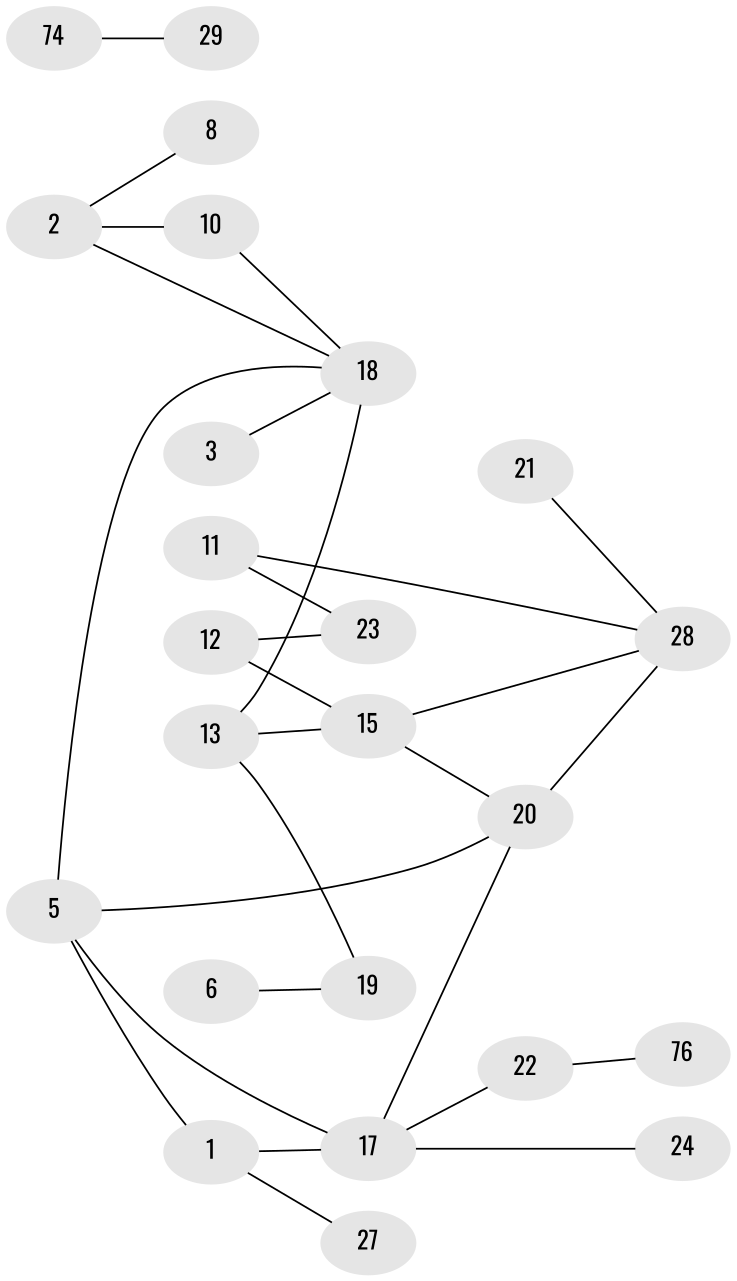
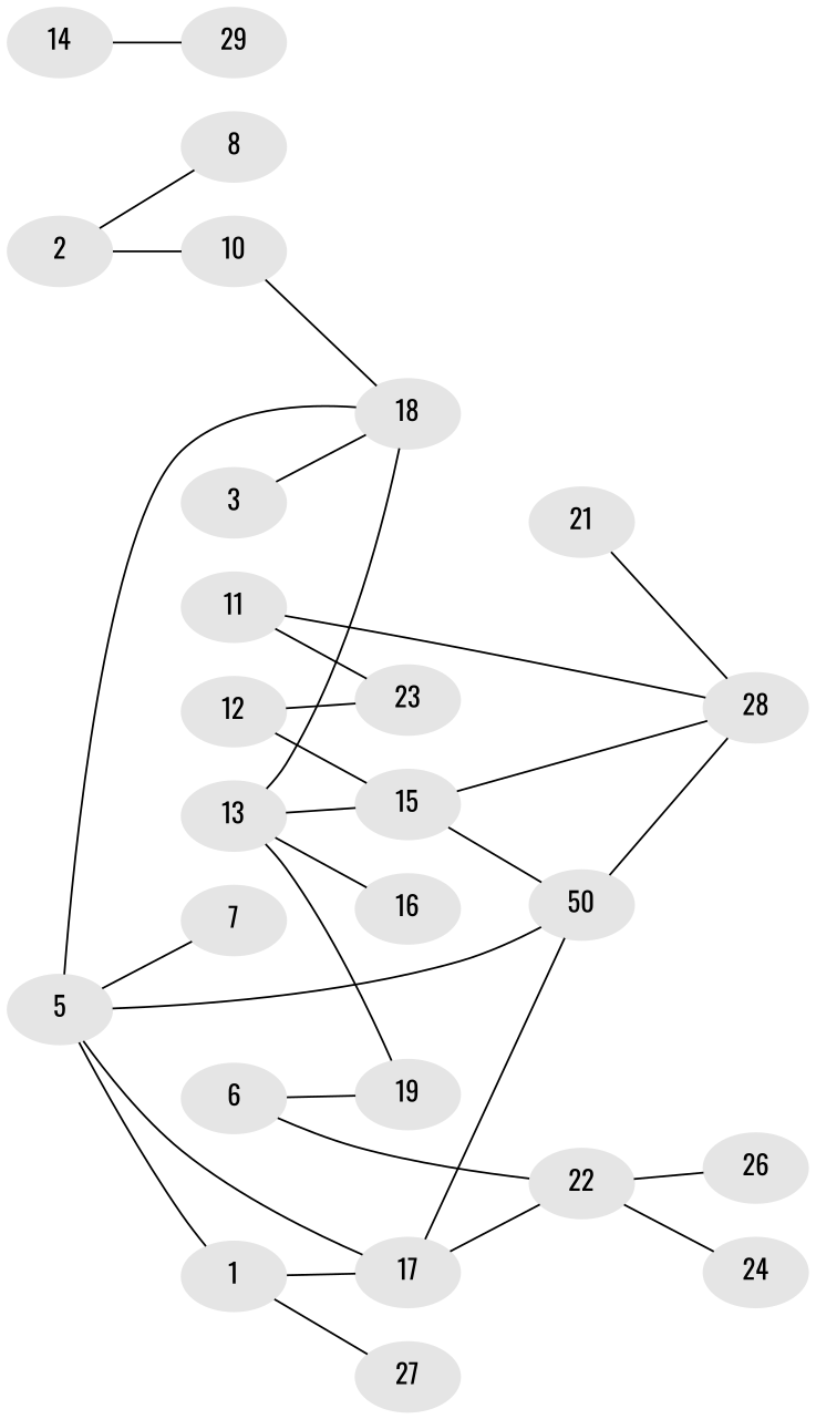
  graph {
    fontname=Oswald
    rankdir=LR
    node [color=gray90 fontname=Oswald style=filled]
    edge [fontname=Oswald weight=1.0]
    2
    8
    10
    18
    3
    5
+   7
    n8 [label=1]
    17
-   20
+   20 [label=50]
    27
    22
    28
    6
    19
    24
-   26 [label=76]
+   26
    11
    23
    12
    15
    13
-   14 [label=74]
+   16
+   14
    29
    21
    2 -- 8
    2 -- 10
-   2 -- 18
    10 -- 18
    3 -- 18
    5 -- 18
+   5 -- 7
    5 -- n8
    5 -- 17
    5 -- 20
    n8 -- 17
    n8 -- 27
    17 -- 20
    17 -- 22
    20 -- 28
-   17 -- 24
+   22 -- 24
    22 -- 26
+   6 -- 22
    6 -- 19
    11 -- 28
    11 -- 23
    12 -- 23
    12 -- 15
    15 -- 20
    15 -- 28
    13 -- 18
    13 -- 19
    13 -- 15
+   13 -- 16
    14 -- 29
    21 -- 28
  }
